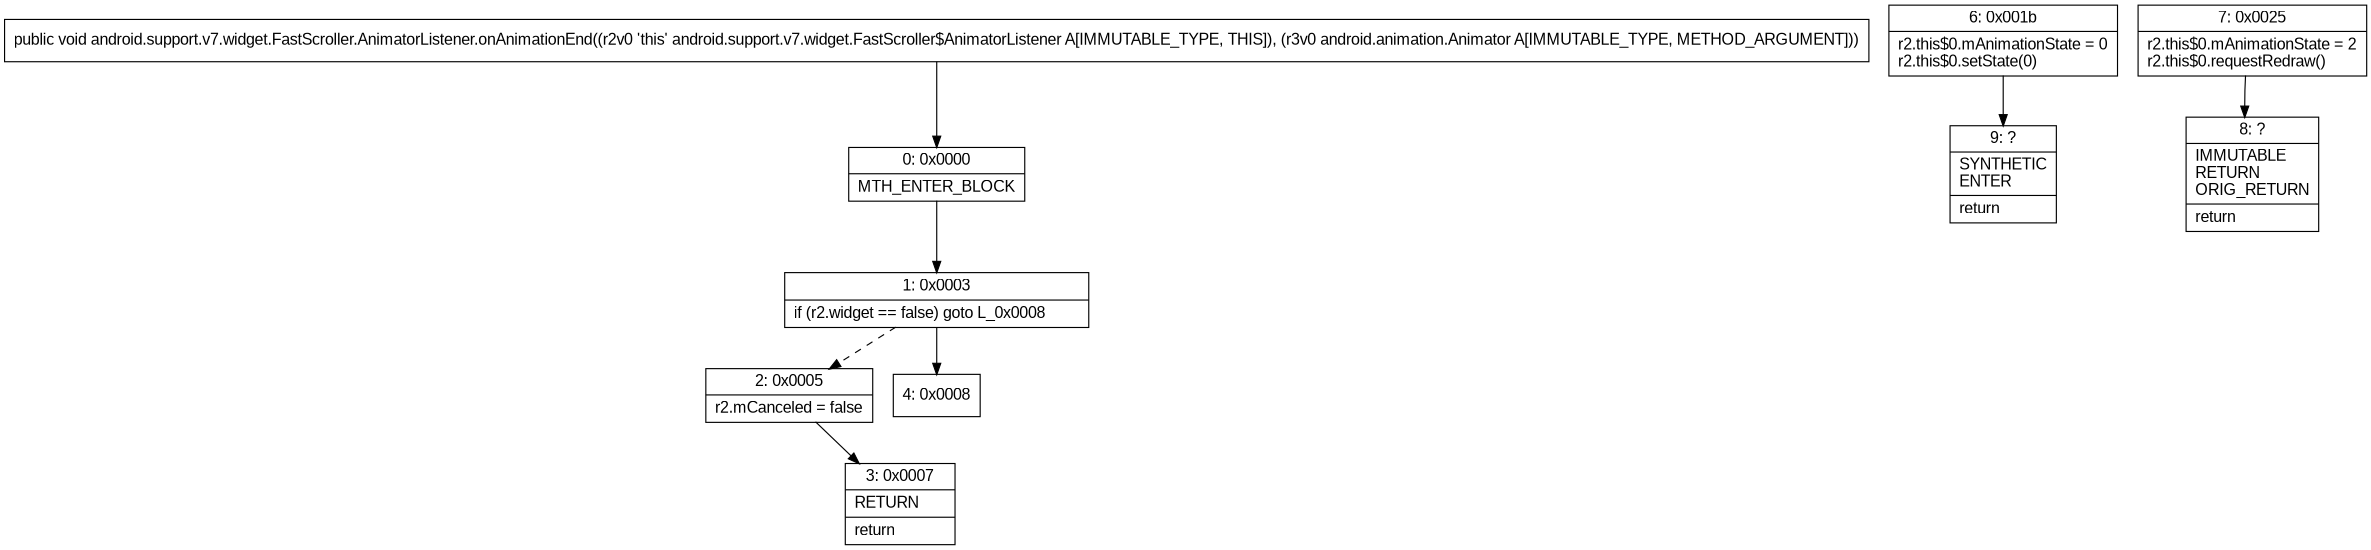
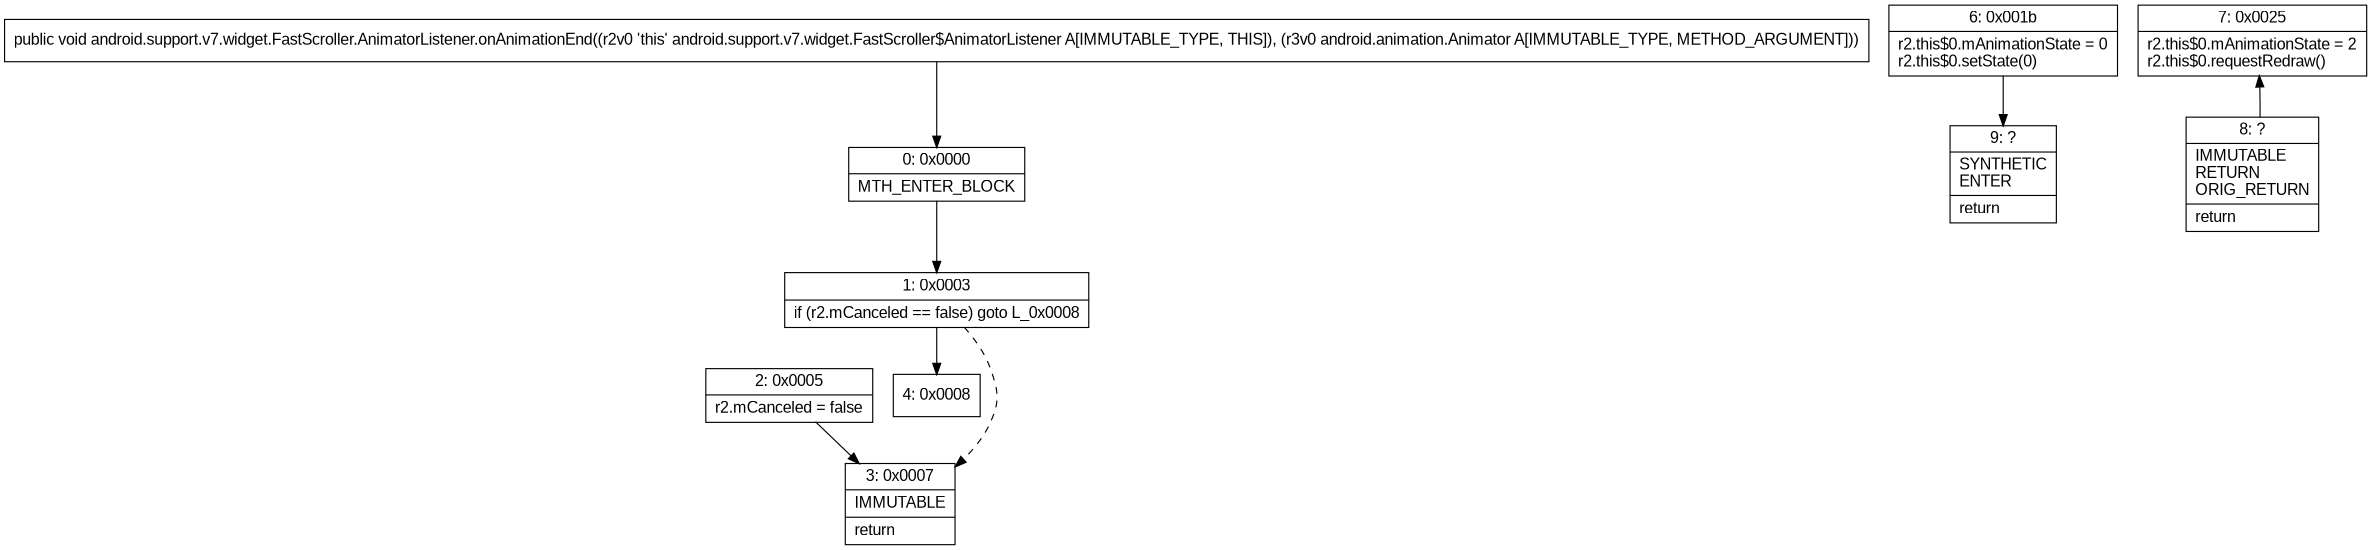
  digraph {
    fontname="Liberation Sans"
    node [fontname="Liberation Sans" shape=record]
    edge [fontname="Liberation Sans"]
    n1 [label="{0\:\ 0x0000|MTH_ENTER_BLOCK\l}"]
-   n2 [label="{1\:\ 0x0003|if (r2.widget == false) goto L_0x0008\l}"]
+   n2 [label="{1\:\ 0x0003|if (r2.mCanceled == false) goto L_0x0008\l}"]
    n3 [label="{2\:\ 0x0005|r2.mCanceled = false\l}"]
    n4 [label="{4\:\ 0x0008}"]
-   n5 [label="{3\:\ 0x0007|RETURN\l|return\l}"]
+   n5 [label="{3\:\ 0x0007|IMMUTABLE\l|return\l}"]
    n6 [label="{6\:\ 0x001b|r2.this$0.mAnimationState = 0\lr2.this$0.setState(0)\l}"]
    n7 [label="{9\:\ ?|SYNTHETIC\lENTER\l|return\l}"]
    n8 [label="{7\:\ 0x0025|r2.this$0.mAnimationState = 2\lr2.this$0.requestRedraw()\l}"]
    n9 [label="{8\:\ ?|IMMUTABLE\lRETURN\lORIG_RETURN\l|return\l}"]
    n10 [label="{public void android.support.v7.widget.FastScroller.AnimatorListener.onAnimationEnd((r2v0 'this' android.support.v7.widget.FastScroller$AnimatorListener A[IMMUTABLE_TYPE, THIS]), (r3v0 android.animation.Animator A[IMMUTABLE_TYPE, METHOD_ARGUMENT])) }"]
    n1 -> n2
-   n2 -> n3 [style=dashed]
+   n2 -> n5 [style=dashed]
    n2 -> n4
    n3 -> n5
    n6 -> n7
-   n8 -> n9
+   n9 -> n8
    n10 -> n1
  }
